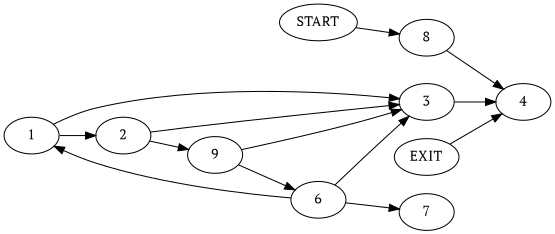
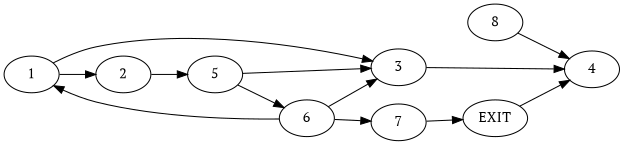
  digraph {
    fontname="PT Serif"
    rankdir=LR
    node [fontname="PT Serif"]
    edge [fontname="PT Serif"]
-   n1 [label=START]
    8
    1
    2
    3
    4
    n7 [label=EXIT]
-   5 [label=9]
+   5
    6
    7
-   n1 -> 8
    8 -> 4
    1 -> 2
    1 -> 3
-   2 -> 3
    2 -> 5
    3 -> 4
    n7 -> 4
    5 -> 3
    5 -> 6
    6 -> 1
    6 -> 3
    6 -> 7
+   7 -> n7
  }
